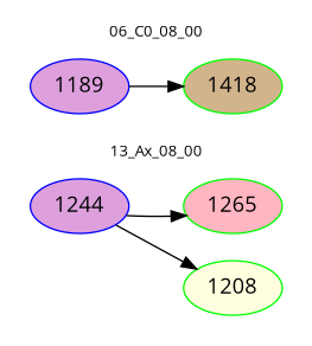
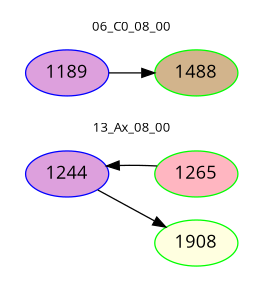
  digraph {
    fontname="Open Sans"
    rankdir=LR
    node [color=green fillcolor=plum fontname="Open Sans" style=filled]
    edge [arrowhead=normal color=black fontname="Open Sans"]
    n1 [color=blue label=1244]
-   n2 [fillcolor=lightyellow label=1208]
+   n2 [fillcolor=lightyellow label=1908]
    n3 [fillcolor=lightpink label=1265]
    n4 [color=blue label=1189]
-   n5 [fillcolor=tan label=1418]
+   n5 [fillcolor=tan label=1488]
    subgraph cluster_1 {
      color=white
      fontsize=10
      label="13_Ax_08_00"
      n1
      n2
      n3
    }
    subgraph cluster_2 {
      color=white
      fontsize=10
      label="06_C0_08_00"
      n4
      n5
    }
    n1 -> n2
-   n1 -> n3
+   n3 -> n1
    n4 -> n5
  }
